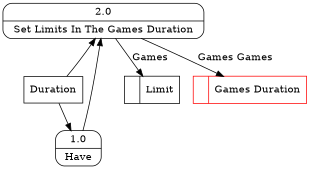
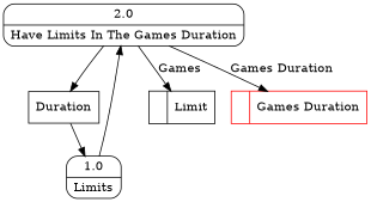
  digraph {
    node [shape=record]
    n1 [label="<f0>  |<f1> Limit "]
    n2 [color=red label="<f0>  |<f1> Games Duration "]
    n3 [label=Duration shape=box]
-   n4 [label="{<f0> 1.0|<f1> Have }" shape=Mrecord]
-   n5 [label="{<f0> 2.0|<f1> Set Limits In The Games Duration }" shape=Mrecord]
+   n4 [label="{<f0> 1.0|<f1> Limits }" shape=Mrecord]
+   n5 [label="{<f0> 2.0|<f1> Have Limits In The Games Duration }" shape=Mrecord]
    n3 -> n4
-   n3 -> n5
+   n5 -> n3
    n4 -> n5
    n5 -> n1 [label=Games]
-   n5 -> n2 [label="Games Games"]
+   n5 -> n2 [label="Games Duration"]
  }
